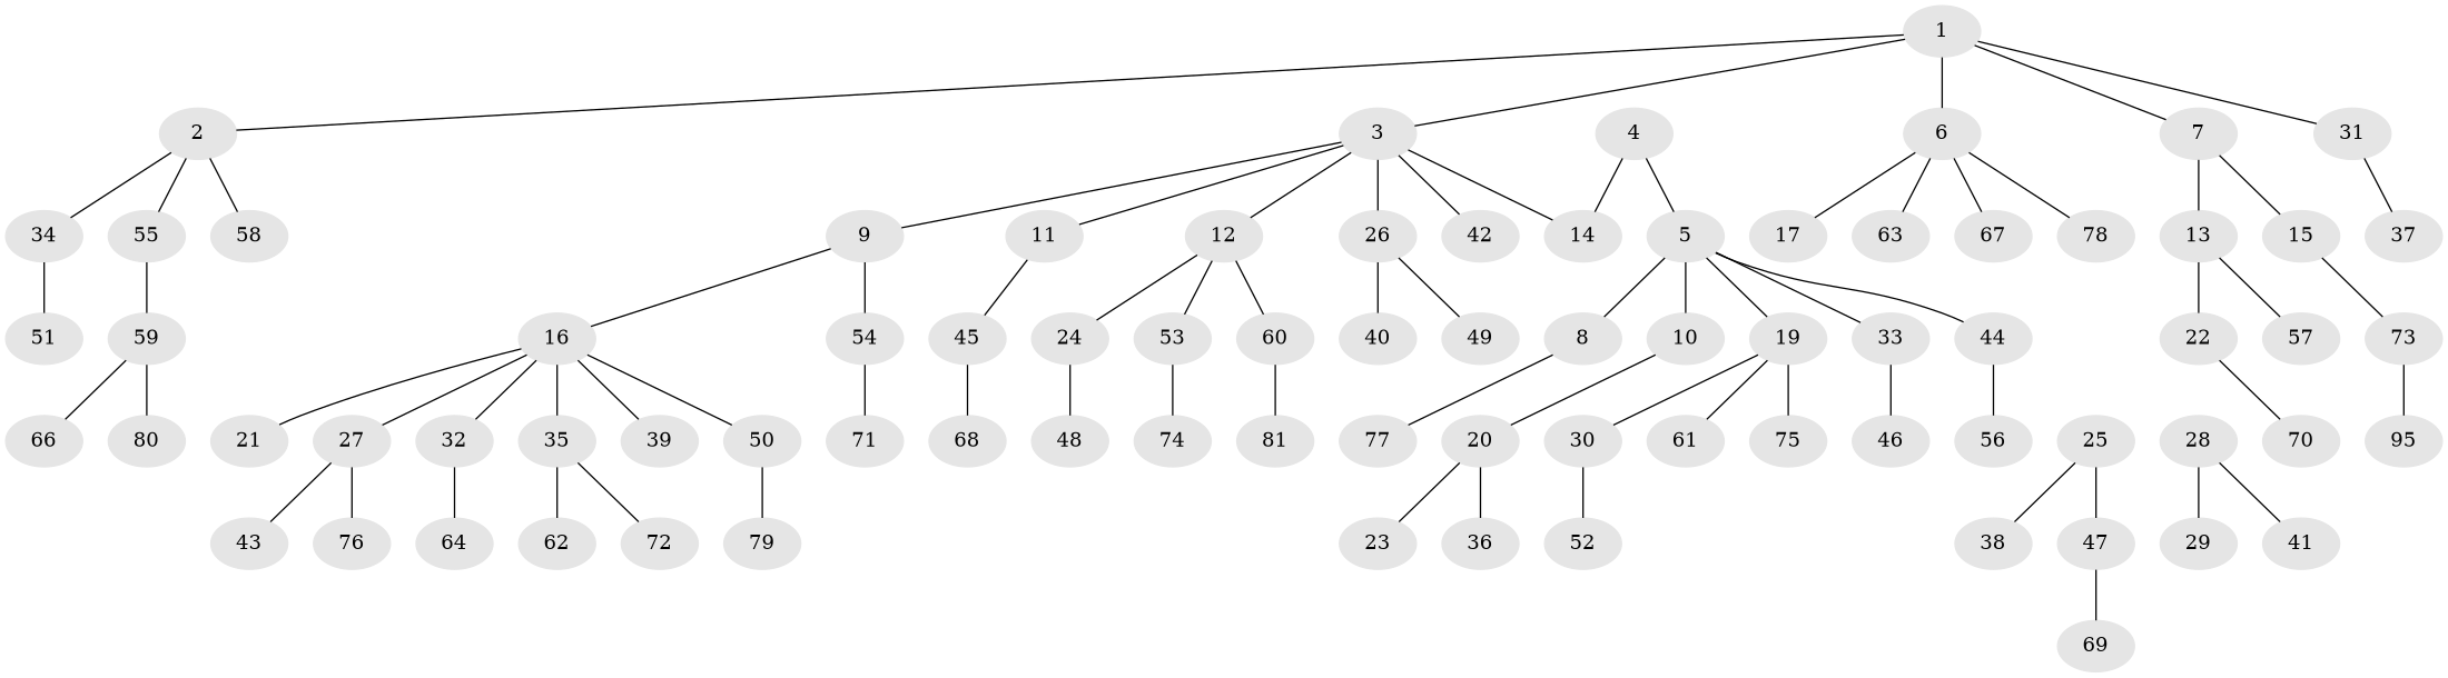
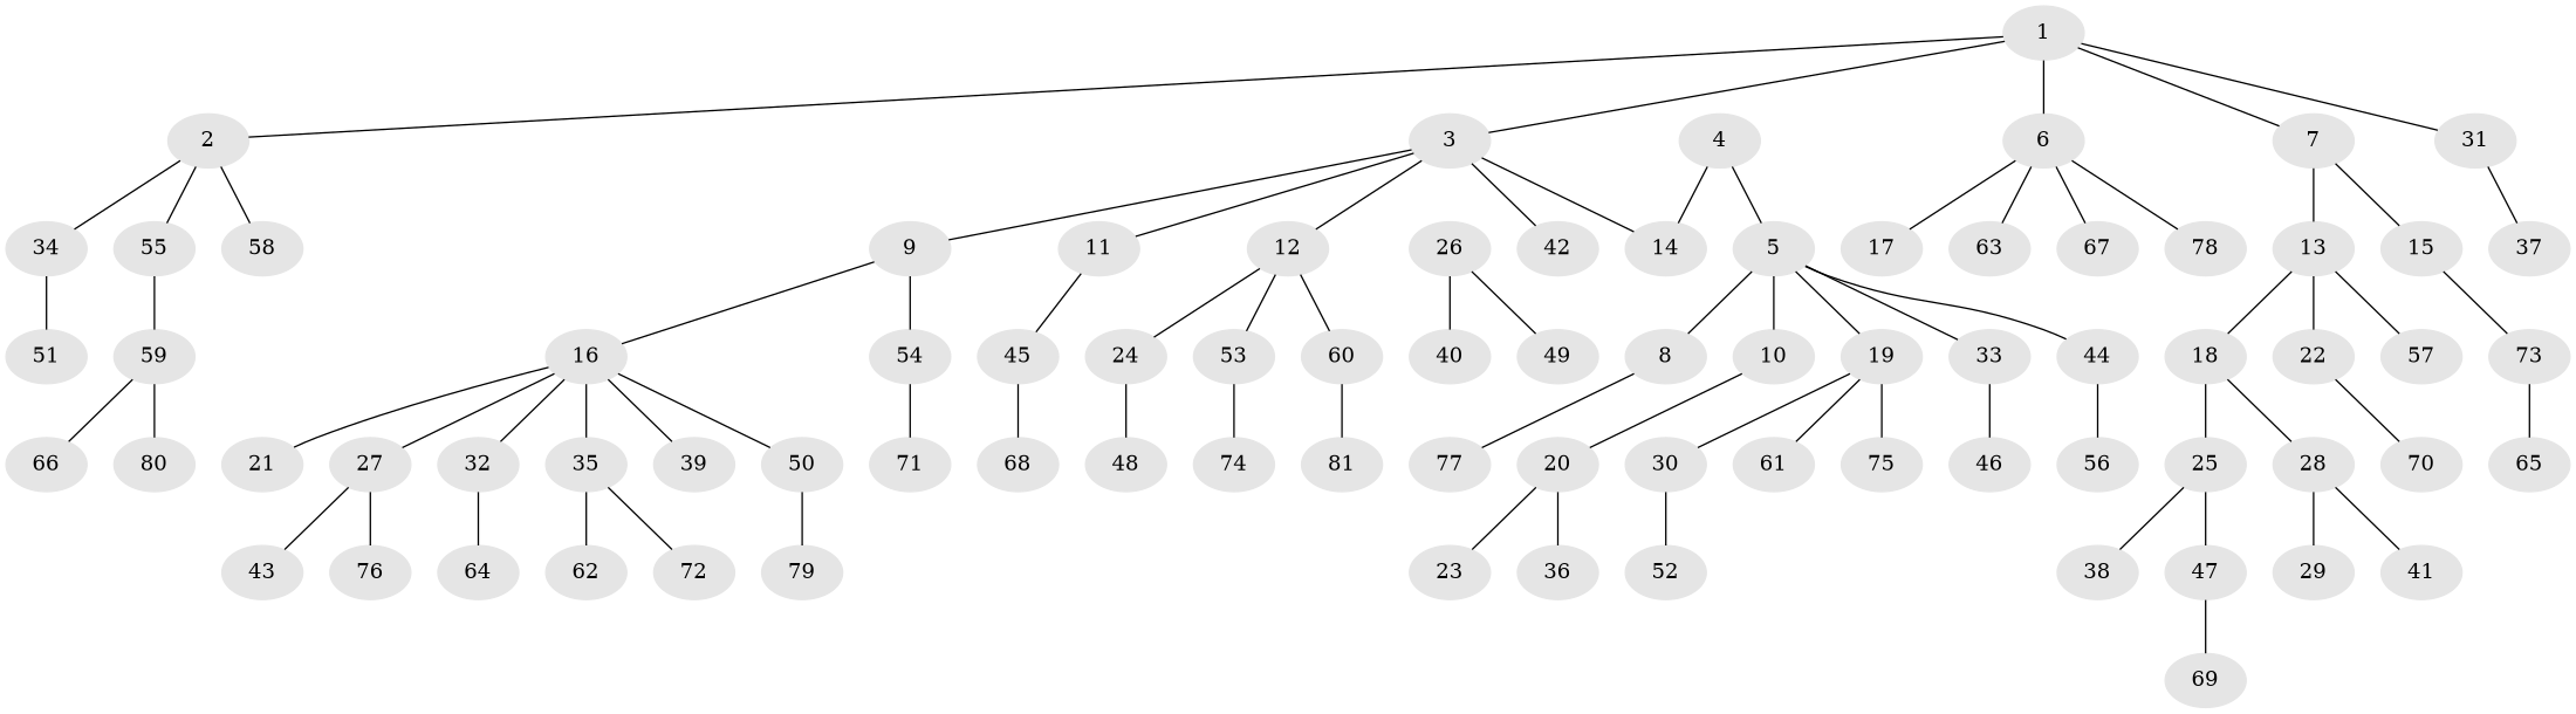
  graph {
    node [color=gray90 style=filled]
    1
    2
    3
    6
    7
    31
    34
    55
    58
    9
    11
    12
    26
    42
    14
    17
    63
    67
    78
    13
    15
    37
    51
    59
    4
    5
    16
    54
    45
    24
    53
    60
    40
    49
    8
    10
    19
    33
    44
    77
    20
    30
    61
    75
    46
    56
+   18
    22
    57
    73
    21
    27
    32
    35
    39
    50
    71
    23
    36
    68
    48
    74
    81
    25
    28
    70
-   65 [label=95]
+   65
    43
    76
    64
    62
    72
    79
    38
    47
    29
    41
    52
    69
    66
    80
    1 -- 2
    1 -- 3
    1 -- 6
    1 -- 7
    1 -- 31
    2 -- 34
    2 -- 55
    2 -- 58
    3 -- 9
    3 -- 11
    3 -- 12
-   3 -- 26
    3 -- 42
    3 -- 14
    6 -- 17
    6 -- 63
    6 -- 67
    6 -- 78
    7 -- 13
    7 -- 15
    31 -- 37
    34 -- 51
    55 -- 59
    9 -- 16
    9 -- 54
    11 -- 45
    12 -- 24
    12 -- 53
    12 -- 60
    26 -- 40
    26 -- 49
+   13 -- 18
    13 -- 22
    13 -- 57
    15 -- 73
    59 -- 66
    59 -- 80
    4 -- 14
    4 -- 5
    5 -- 8
    5 -- 10
    5 -- 19
    5 -- 33
    5 -- 44
    16 -- 21
    16 -- 27
    16 -- 32
    16 -- 35
    16 -- 39
    16 -- 50
    54 -- 71
    45 -- 68
    24 -- 48
    53 -- 74
    60 -- 81
    8 -- 77
    10 -- 20
    19 -- 30
    19 -- 61
    19 -- 75
    33 -- 46
    44 -- 56
    20 -- 23
    20 -- 36
    30 -- 52
+   18 -- 25
+   18 -- 28
    22 -- 70
    73 -- 65
    27 -- 43
    27 -- 76
    32 -- 64
    35 -- 62
    35 -- 72
    50 -- 79
    25 -- 38
    25 -- 47
    28 -- 29
    28 -- 41
    47 -- 69
  }
